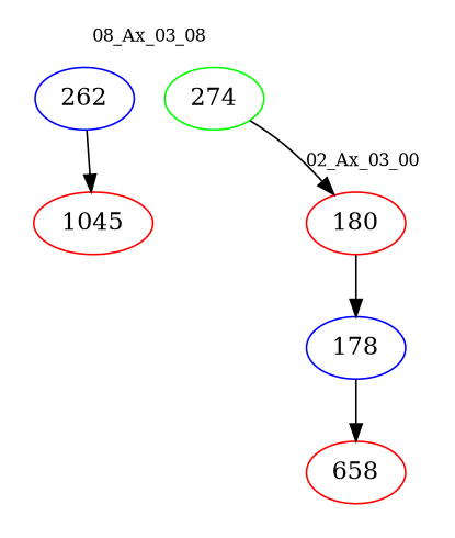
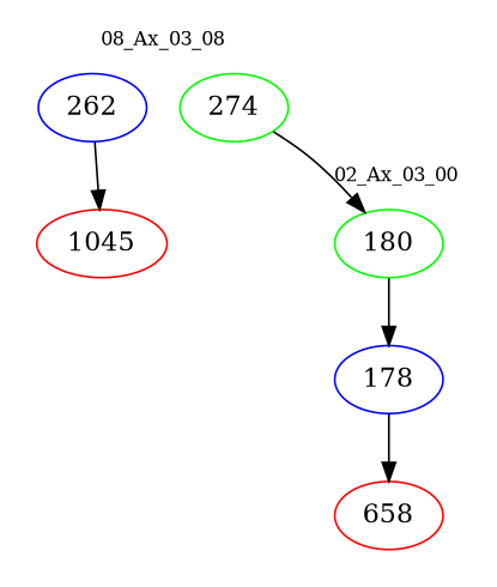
  digraph {
    node [color=green]
    edge [color=black]
-   n1 [color=red label=180]
+   n1 [label=180]
    n2 [color=blue label=178]
    n3 [color=red label=658]
    n4 [label=274]
    n5 [color=blue label=262]
    n6 [color=red label=1045]
    subgraph cluster_1 {
      color=white
      fontsize=10
      label="02_Ax_03_00"
      n1
      n2
      n3
    }
    subgraph cluster_2 {
      color=white
      fontsize=10
      label="08_Ax_03_08"
      n4
      n5
      n6
    }
    n1 -> n2
    n2 -> n3
    n4 -> n1
    n5 -> n6
  }
